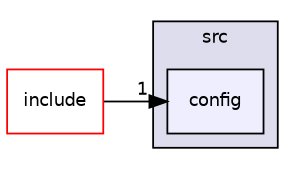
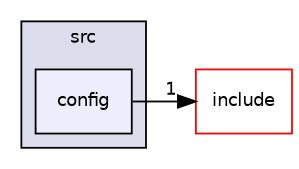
  digraph {
    compound=true
    rankdir=LR
    node [fontname=Helvetica fontsize=10 shape=box style=filled]
    n1 [fillcolor="#eeeeff" label=config pencolor=black]
    n2 [color=red fillcolor=white label=include]
    subgraph cluster_1 {
      bgcolor="#ddddee"
      fontname=Helvetica
      fontsize=10
      label=src
      pencolor=black
      n1
    }
-   n2 -> n1 [headlabel=1 labeldistance=1.5 labelfontname=Helvetica labelfontsize=10]
+   n1 -> n2 [headlabel=1 labeldistance=1.5 labelfontname=Helvetica labelfontsize=10]
  }
